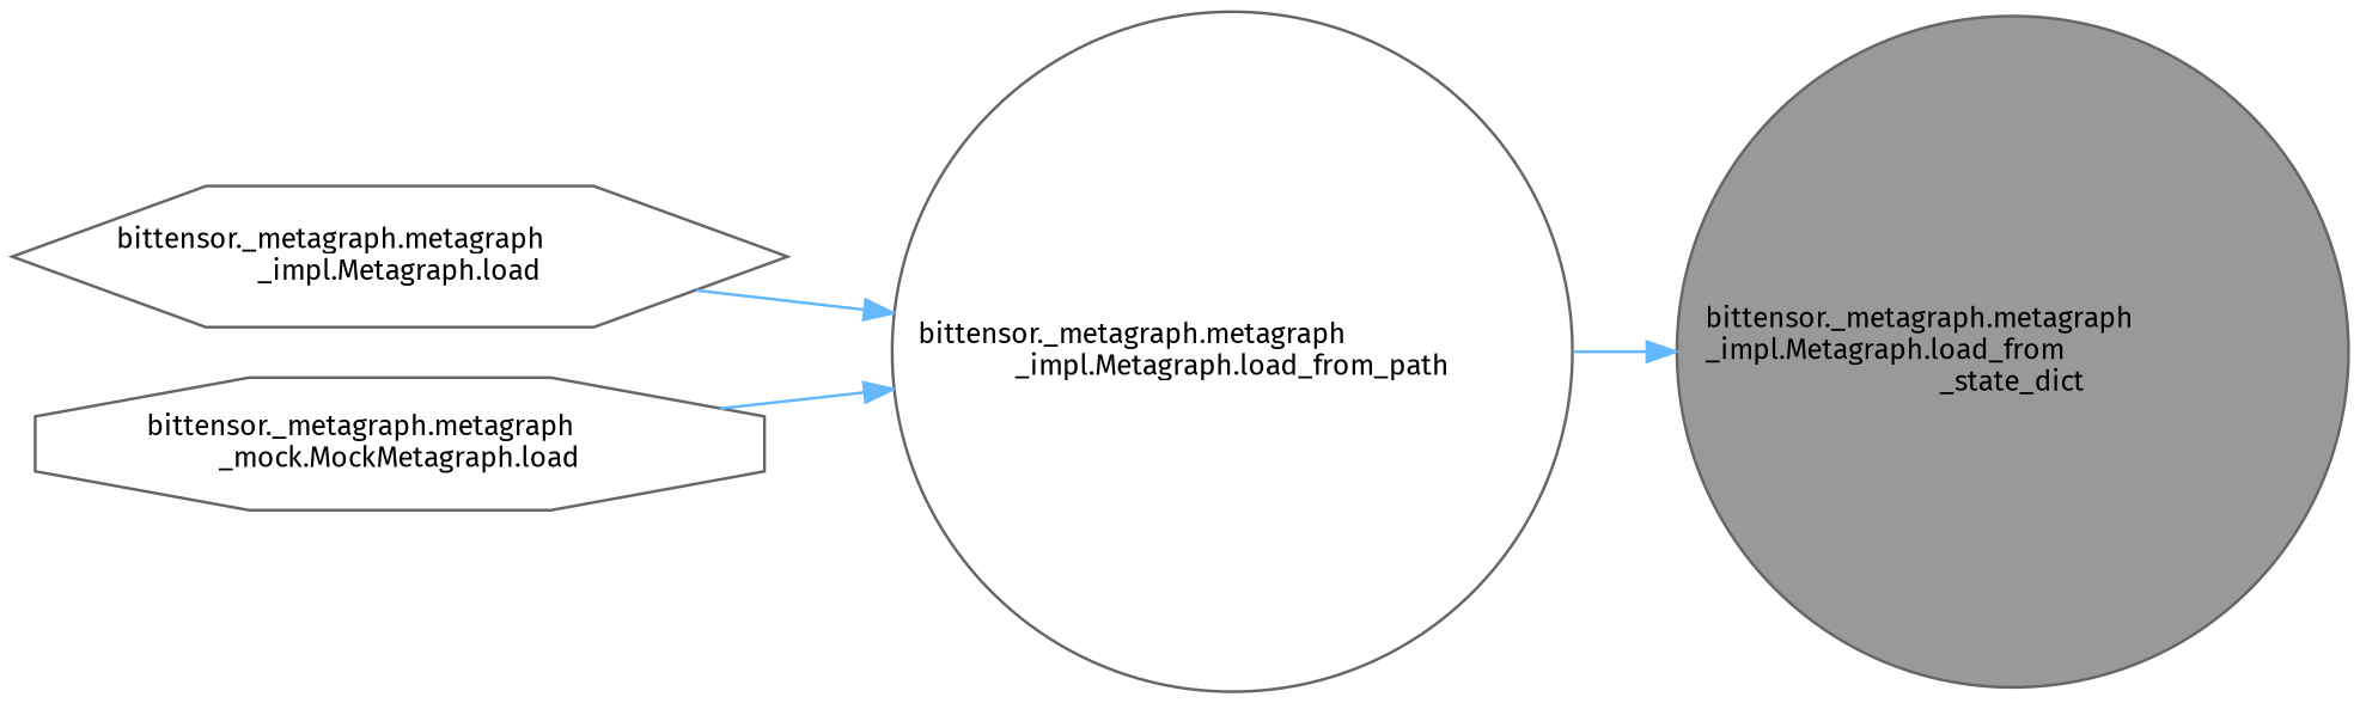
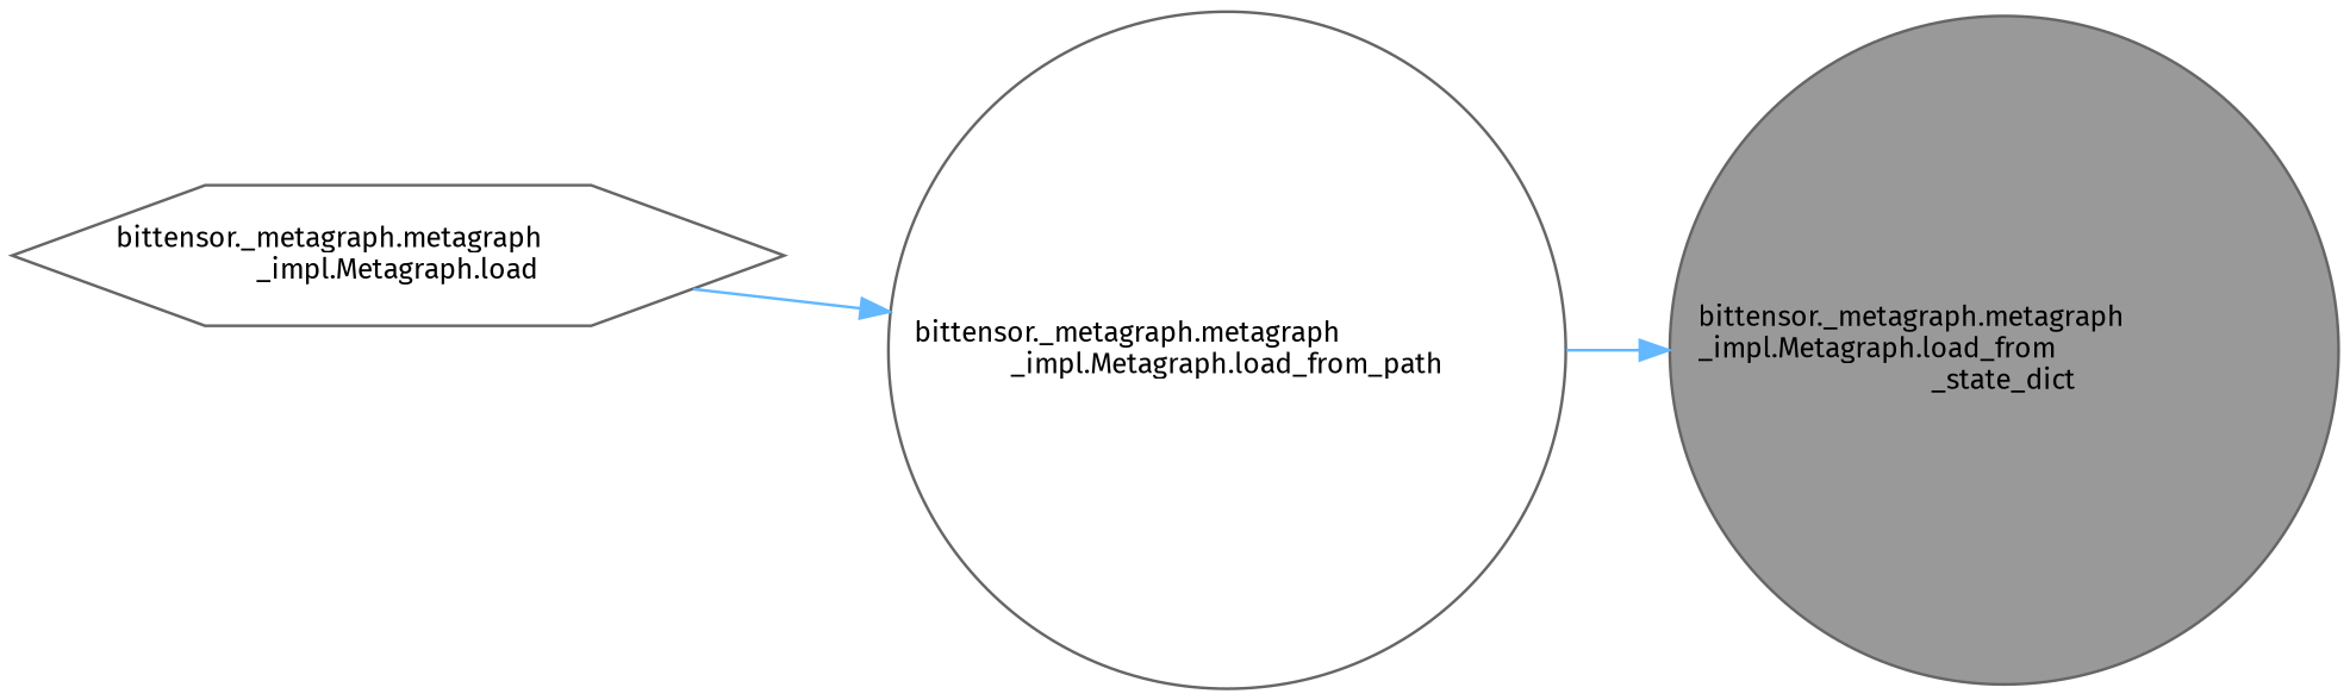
  digraph {
    rankdir=RL
    fontname="Fira Sans"
    node [color=grey40 fillcolor=white fontname="Fira Sans" fontsize=10 shape=circle style=filled]
    edge [color=steelblue1 dir=back fontname="Fira Sans" fontsize=10 labelfontname=Helvetica labelfontsize=10 style=solid]
    n1 [color=gray40 fillcolor=grey60 fontcolor=black height=0.2 label="bittensor._metagraph.metagraph\l_impl.Metagraph.load_from\l_state_dict" width=0.4]
    n2 [height=0.2 label="bittensor._metagraph.metagraph\l_impl.Metagraph.load_from_path" width=0.4]
    n3 [height=0.2 label="bittensor._metagraph.metagraph\l_impl.Metagraph.load" shape=hexagon width=0.4]
-   n4 [height=0.2 label="bittensor._metagraph.metagraph\l_mock.MockMetagraph.load" shape=octagon width=0.4]
    n1 -> n2
    n2 -> n3
-   n2 -> n4
  }
